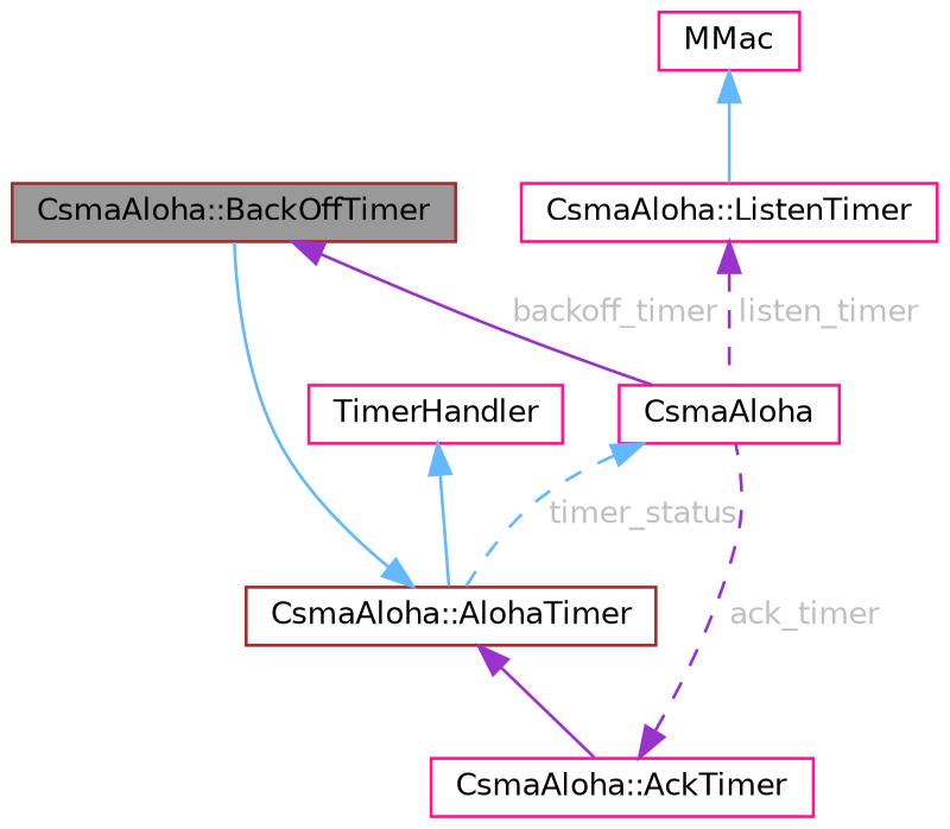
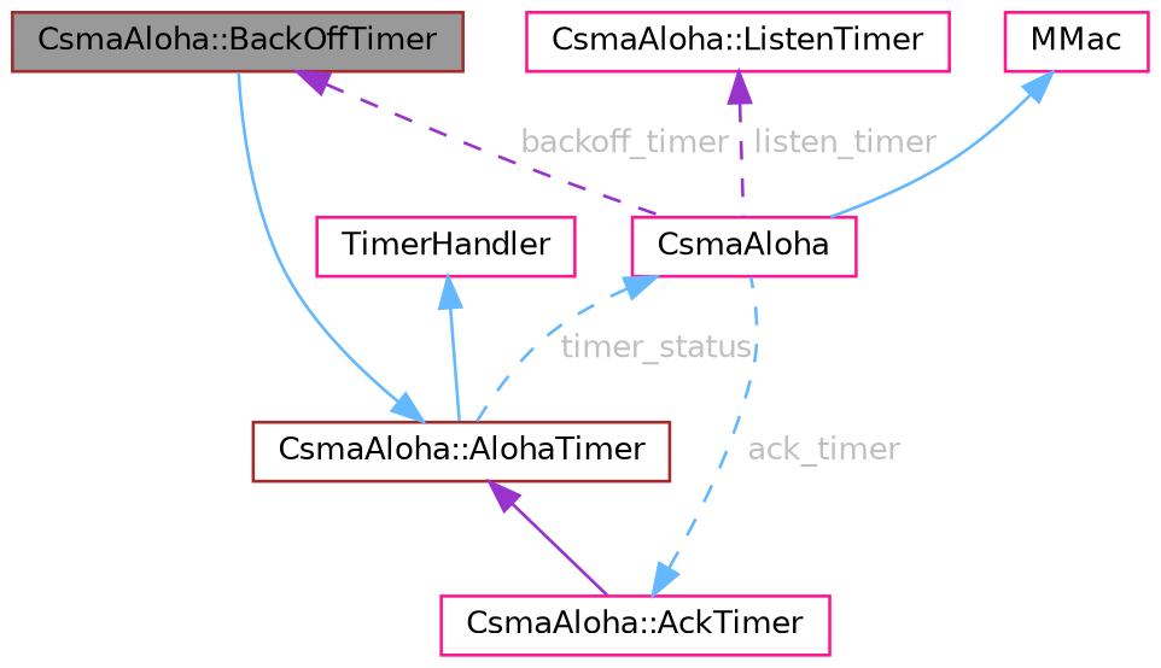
  digraph {
    node [color=deeppink fillcolor=white fontname=Helvetica fontsize=10 shape=box style=filled]
    edge [color=darkorchid3 dir=back fontname=Helvetica fontsize=10 labelfontname=Helvetica labelfontsize=10 style=dashed]
    n1 [color=brown fillcolor=grey60 fontcolor=black height=0.2 label="CsmaAloha::BackOffTimer" width=0.4]
    n2 [height=0.2 label=CsmaAloha width=0.4]
    n3 [color=brown height=0.2 label="CsmaAloha::AlohaTimer" width=0.4]
    n4 [height=0.2 label="CsmaAloha::AckTimer" width=0.4]
    n5 [height=0.2 label="CsmaAloha::ListenTimer" width=0.4]
    n6 [height=0.2 label=TimerHandler width=0.4]
    n7 [height=0.2 label=MMac width=0.4]
-   n1 -> n2 [fontcolor=grey label=" backoff_timer" style=solid]
+   n1 -> n2 [fontcolor=grey label=" backoff_timer"]
    n2 -> n3 [color=steelblue1 fontcolor=grey label=" timer_status"]
    n3 -> n1 [color=steelblue1 style=solid]
    n3 -> n4 [style=solid]
-   n4 -> n2 [fontcolor=grey label=" ack_timer"]
+   n4 -> n2 [color=steelblue1 fontcolor=grey label=" ack_timer"]
    n5 -> n2 [fontcolor=grey label=" listen_timer"]
    n6 -> n3 [color=steelblue1 style=solid]
-   n7 -> n5 [color=steelblue1 style=solid]
+   n7 -> n2 [color=steelblue1 style=solid]
  }
